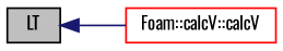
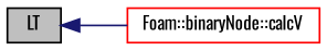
  digraph {
    rankdir=LR
    fontname=Oswald
    node [fontname=Oswald fontsize=10 shape=record]
    n1 [color=black fillcolor=grey75 fontcolor=black height=0.2 label=LT style=filled width=0.4]
-   n2 [color=red height=0.2 label="Foam::calcV::calcV" width=0.4]
+   n2 [color=red height=0.2 label="Foam::binaryNode::calcV" width=0.4]
    n1 -> n2 [color=midnightblue dir=back fontname=Oswald fontsize=10 labelfontname=Helvetica labelfontsize=10 style=solid]
  }
